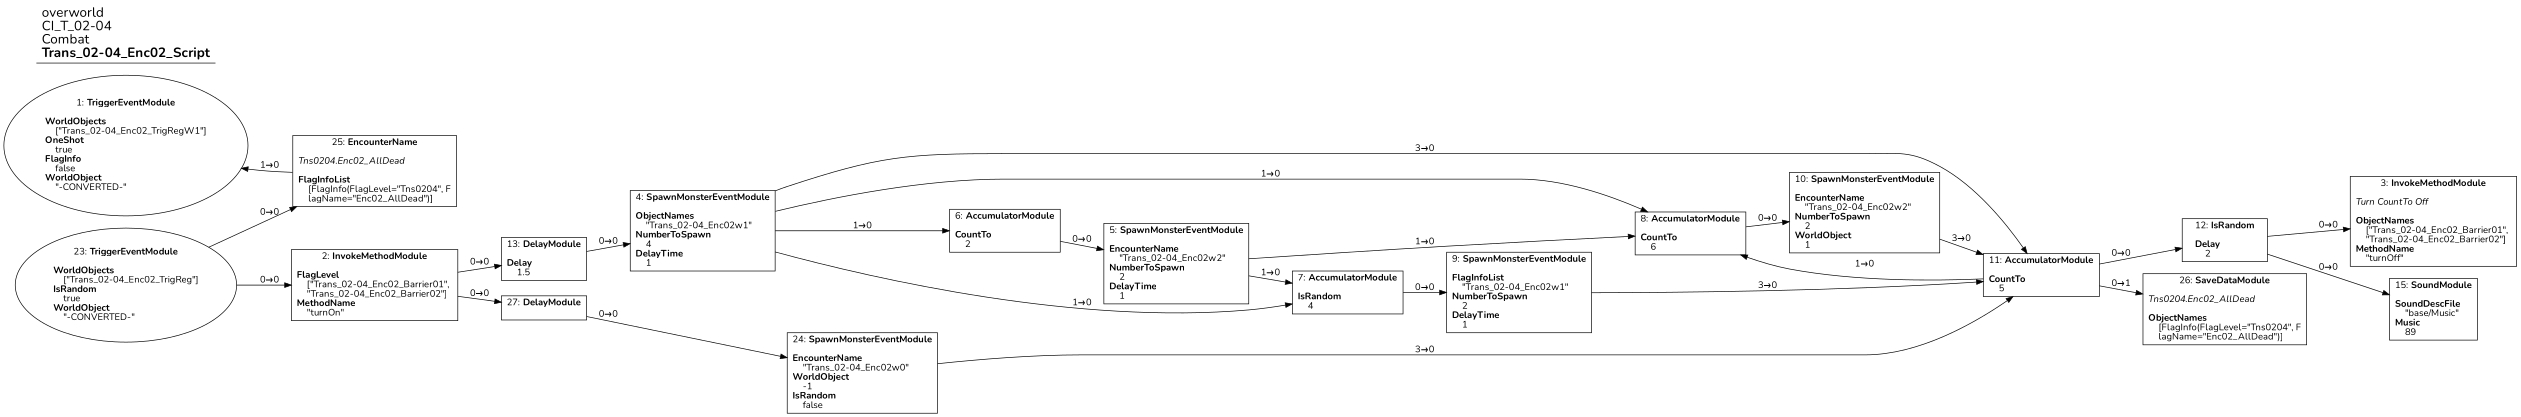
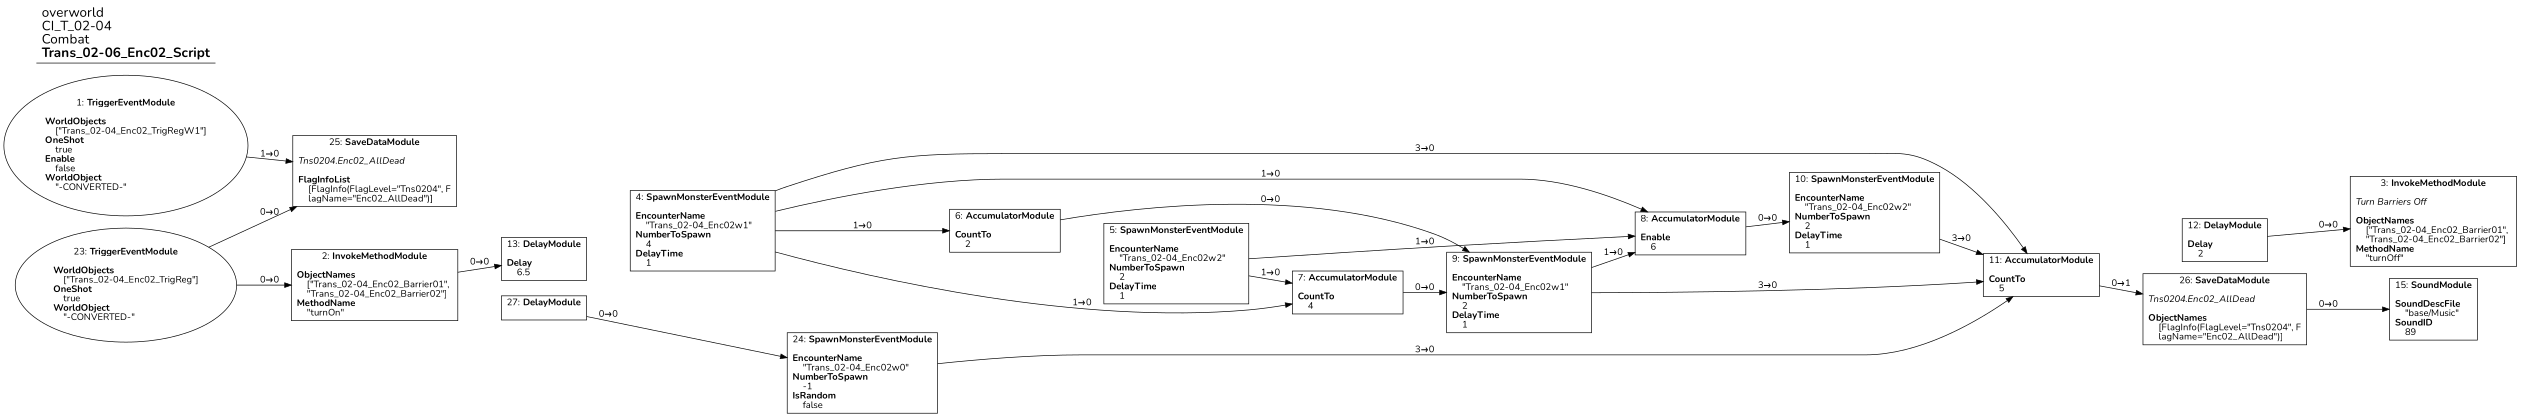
  digraph {
    fontname=Nunito
    rankdir=LR
    splines=spline
    node [fontname=Nunito shape=box]
    edge [fontname=Nunito]
-   n1 [label=<1: <b>TriggerEventModule</b><br/><br/><b>WorldObjects</b><br align="left"/>    [&quot;Trans_02-04_Enc02_TrigRegW1&quot;]<br align="left"/><b>OneShot</b><br align="left"/>    true<br align="left"/><b>FlagInfo</b><br align="left"/>    false<br align="left"/><b>WorldObject</b><br align="left"/>    &quot;-CONVERTED-&quot;<br align="left"/>> shape=oval]
-   n2 [label=<2: <b>InvokeMethodModule</b><br/><br/><b>FlagLevel</b><br align="left"/>    [&quot;Trans_02-04_Enc02_Barrier01&quot;, <br align="left"/>    &quot;Trans_02-04_Enc02_Barrier02&quot;]<br align="left"/><b>MethodName</b><br align="left"/>    &quot;turnOn&quot;<br align="left"/>>]
-   n3 [label=<13: <b>DelayModule</b><br/><br/><b>Delay</b><br align="left"/>    1.5<br align="left"/>>]
+   n1 [label=<1: <b>TriggerEventModule</b><br/><br/><b>WorldObjects</b><br align="left"/>    [&quot;Trans_02-04_Enc02_TrigRegW1&quot;]<br align="left"/><b>OneShot</b><br align="left"/>    true<br align="left"/><b>Enable</b><br align="left"/>    false<br align="left"/><b>WorldObject</b><br align="left"/>    &quot;-CONVERTED-&quot;<br align="left"/>> shape=oval]
+   n2 [label=<2: <b>InvokeMethodModule</b><br/><br/><b>ObjectNames</b><br align="left"/>    [&quot;Trans_02-04_Enc02_Barrier01&quot;, <br align="left"/>    &quot;Trans_02-04_Enc02_Barrier02&quot;]<br align="left"/><b>MethodName</b><br align="left"/>    &quot;turnOn&quot;<br align="left"/>>]
+   n3 [label=<13: <b>DelayModule</b><br/><br/><b>Delay</b><br align="left"/>    6.5<br align="left"/>>]
    n4 [label=<27: <b>DelayModule</b><br/><br/>>]
-   n5 [label=<4: <b>SpawnMonsterEventModule</b><br/><br/><b>ObjectNames</b><br align="left"/>    &quot;Trans_02-04_Enc02w1&quot;<br align="left"/><b>NumberToSpawn</b><br align="left"/>    4<br align="left"/><b>DelayTime</b><br align="left"/>    1<br align="left"/>>]
-   n6 [label=<24: <b>SpawnMonsterEventModule</b><br/><br/><b>EncounterName</b><br align="left"/>    &quot;Trans_02-04_Enc02w0&quot;<br align="left"/><b>WorldObject</b><br align="left"/>    -1<br align="left"/><b>IsRandom</b><br align="left"/>    false<br align="left"/>>]
+   n5 [label=<4: <b>SpawnMonsterEventModule</b><br/><br/><b>EncounterName</b><br align="left"/>    &quot;Trans_02-04_Enc02w1&quot;<br align="left"/><b>NumberToSpawn</b><br align="left"/>    4<br align="left"/><b>DelayTime</b><br align="left"/>    1<br align="left"/>>]
+   n6 [label=<24: <b>SpawnMonsterEventModule</b><br/><br/><b>EncounterName</b><br align="left"/>    &quot;Trans_02-04_Enc02w0&quot;<br align="left"/><b>NumberToSpawn</b><br align="left"/>    -1<br align="left"/><b>IsRandom</b><br align="left"/>    false<br align="left"/>>]
    n7 [label=<6: <b>AccumulatorModule</b><br/><br/><b>CountTo</b><br align="left"/>    2<br align="left"/>>]
-   n8 [label=<7: <b>AccumulatorModule</b><br/><br/><b>IsRandom</b><br align="left"/>    4<br align="left"/>>]
-   n9 [label=<8: <b>AccumulatorModule</b><br/><br/><b>CountTo</b><br align="left"/>    6<br align="left"/>>]
+   n8 [label=<7: <b>AccumulatorModule</b><br/><br/><b>CountTo</b><br align="left"/>    4<br align="left"/>>]
+   n9 [label=<8: <b>AccumulatorModule</b><br/><br/><b>Enable</b><br align="left"/>    6<br align="left"/>>]
    n10 [label=<11: <b>AccumulatorModule</b><br/><br/><b>CountTo</b><br align="left"/>    5<br align="left"/>>]
-   n11 [label=<3: <b>InvokeMethodModule</b><br/><br/><i>Turn CountTo Off<br align="left"/></i><br align="left"/><b>ObjectNames</b><br align="left"/>    [&quot;Trans_02-04_Enc02_Barrier01&quot;, <br align="left"/>    &quot;Trans_02-04_Enc02_Barrier02&quot;]<br align="left"/><b>MethodName</b><br align="left"/>    &quot;turnOff&quot;<br align="left"/>>]
+   n11 [label=<3: <b>InvokeMethodModule</b><br/><br/><i>Turn Barriers Off<br align="left"/></i><br align="left"/><b>ObjectNames</b><br align="left"/>    [&quot;Trans_02-04_Enc02_Barrier01&quot;, <br align="left"/>    &quot;Trans_02-04_Enc02_Barrier02&quot;]<br align="left"/><b>MethodName</b><br align="left"/>    &quot;turnOff&quot;<br align="left"/>>]
    n12 [label=<5: <b>SpawnMonsterEventModule</b><br/><br/><b>EncounterName</b><br align="left"/>    &quot;Trans_02-04_Enc02w2&quot;<br align="left"/><b>NumberToSpawn</b><br align="left"/>    2<br align="left"/><b>DelayTime</b><br align="left"/>    1<br align="left"/>>]
-   n13 [label=<9: <b>SpawnMonsterEventModule</b><br/><br/><b>FlagInfoList</b><br align="left"/>    &quot;Trans_02-04_Enc02w1&quot;<br align="left"/><b>NumberToSpawn</b><br align="left"/>    2<br align="left"/><b>DelayTime</b><br align="left"/>    1<br align="left"/>>]
-   n14 [label=<10: <b>SpawnMonsterEventModule</b><br/><br/><b>EncounterName</b><br align="left"/>    &quot;Trans_02-04_Enc02w2&quot;<br align="left"/><b>NumberToSpawn</b><br align="left"/>    2<br align="left"/><b>WorldObject</b><br align="left"/>    1<br align="left"/>>]
-   n15 [label=<12: <b>IsRandom</b><br/><br/><b>Delay</b><br align="left"/>    2<br align="left"/>>]
+   n13 [label=<9: <b>SpawnMonsterEventModule</b><br/><br/><b>EncounterName</b><br align="left"/>    &quot;Trans_02-04_Enc02w1&quot;<br align="left"/><b>NumberToSpawn</b><br align="left"/>    2<br align="left"/><b>DelayTime</b><br align="left"/>    1<br align="left"/>>]
+   n14 [label=<10: <b>SpawnMonsterEventModule</b><br/><br/><b>EncounterName</b><br align="left"/>    &quot;Trans_02-04_Enc02w2&quot;<br align="left"/><b>NumberToSpawn</b><br align="left"/>    2<br align="left"/><b>DelayTime</b><br align="left"/>    1<br align="left"/>>]
+   n15 [label=<12: <b>DelayModule</b><br/><br/><b>Delay</b><br align="left"/>    2<br align="left"/>>]
    n16 [label=<26: <b>SaveDataModule</b><br/><br/><i>Tns0204.Enc02_AllDead<br align="left"/></i><br align="left"/><b>ObjectNames</b><br align="left"/>    [FlagInfo(FlagLevel=&quot;Tns0204&quot;, F<br align="left"/>    lagName=&quot;Enc02_AllDead&quot;)]<br align="left"/>>]
-   n17 [label=<15: <b>SoundModule</b><br/><br/><b>SoundDescFile</b><br align="left"/>    &quot;base/Music&quot;<br align="left"/><b>Music</b><br align="left"/>    89<br align="left"/>>]
-   n18 [label=<23: <b>TriggerEventModule</b><br/><br/><b>WorldObjects</b><br align="left"/>    [&quot;Trans_02-04_Enc02_TrigReg&quot;]<br align="left"/><b>IsRandom</b><br align="left"/>    true<br align="left"/><b>WorldObject</b><br align="left"/>    &quot;-CONVERTED-&quot;<br align="left"/>> shape=oval]
-   n19 [label=<25: <b>EncounterName</b><br/><br/><i>Tns0204.Enc02_AllDead<br align="left"/></i><br align="left"/><b>FlagInfoList</b><br align="left"/>    [FlagInfo(FlagLevel=&quot;Tns0204&quot;, F<br align="left"/>    lagName=&quot;Enc02_AllDead&quot;)]<br align="left"/>>]
-   n20 [label=<<font point-size="20">overworld<br align="left"/>CI_T_02-04<br align="left"/>Combat<br align="left"/><b>Trans_02-04_Enc02_Script</b><br align="left"/></font>> shape=underline]
+   n17 [label=<15: <b>SoundModule</b><br/><br/><b>SoundDescFile</b><br align="left"/>    &quot;base/Music&quot;<br align="left"/><b>SoundID</b><br align="left"/>    89<br align="left"/>>]
+   n18 [label=<23: <b>TriggerEventModule</b><br/><br/><b>WorldObjects</b><br align="left"/>    [&quot;Trans_02-04_Enc02_TrigReg&quot;]<br align="left"/><b>OneShot</b><br align="left"/>    true<br align="left"/><b>WorldObject</b><br align="left"/>    &quot;-CONVERTED-&quot;<br align="left"/>> shape=oval]
+   n19 [label=<25: <b>SaveDataModule</b><br/><br/><i>Tns0204.Enc02_AllDead<br align="left"/></i><br align="left"/><b>FlagInfoList</b><br align="left"/>    [FlagInfo(FlagLevel=&quot;Tns0204&quot;, F<br align="left"/>    lagName=&quot;Enc02_AllDead&quot;)]<br align="left"/>>]
+   n20 [label=<<font point-size="20">overworld<br align="left"/>CI_T_02-04<br align="left"/>Combat<br align="left"/><b>Trans_02-06_Enc02_Script</b><br align="left"/></font>> shape=underline]
    n2 -> n3 [label="0→0"]
-   n2 -> n4 [label="0→0"]
-   n3 -> n5 [label="0→0"]
    n4 -> n6 [label="0→0"]
    n5 -> n7 [label="1→0"]
    n5 -> n8 [label="1→0"]
    n5 -> n9 [label="1→0"]
    n5 -> n10 [label="3→0"]
    n6 -> n10 [label="3→0"]
-   n7 -> n12 [label="0→0"]
+   n7 -> n13 [label="0→0"]
    n8 -> n13 [label="0→0"]
    n9 -> n14 [label="0→0"]
-   n10 -> n15 [label="0→0"]
    n10 -> n16 [label="0→1"]
    n12 -> n8 [label="1→0"]
    n12 -> n9 [label="1→0"]
-   n10 -> n9 [label="1→0"]
+   n13 -> n9 [label="1→0"]
    n13 -> n10 [label="3→0"]
    n14 -> n10 [label="3→0"]
    n15 -> n11 [label="0→0"]
-   n15 -> n17 [label="0→0"]
+   n16 -> n17 [label="0→0"]
    n18 -> n2 [label="0→0"]
    n18 -> n19 [label="0→0"]
-   n19 -> n1 [label="1→0"]
+   n1 -> n19 [label="1→0"]
  }
